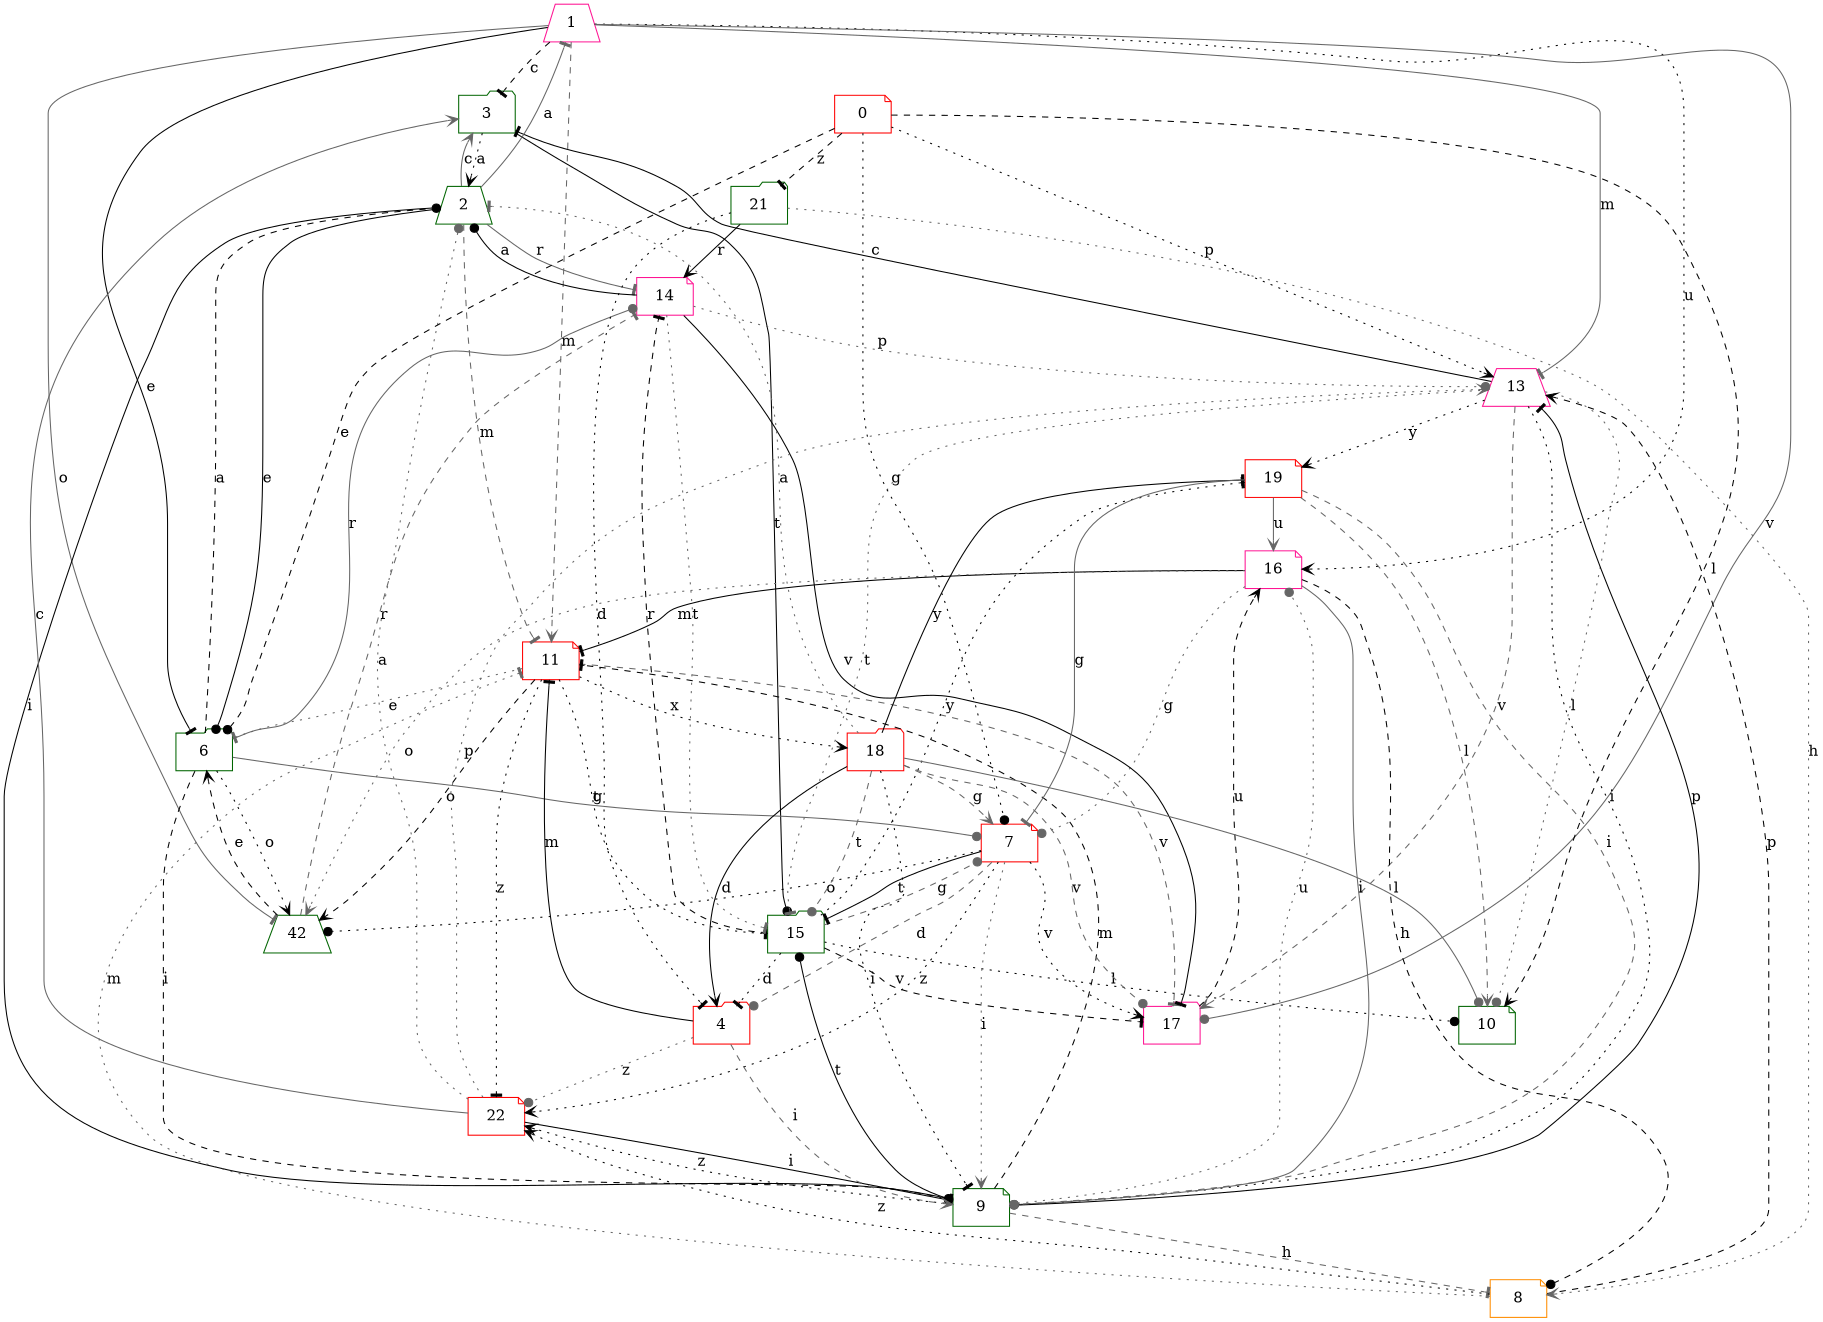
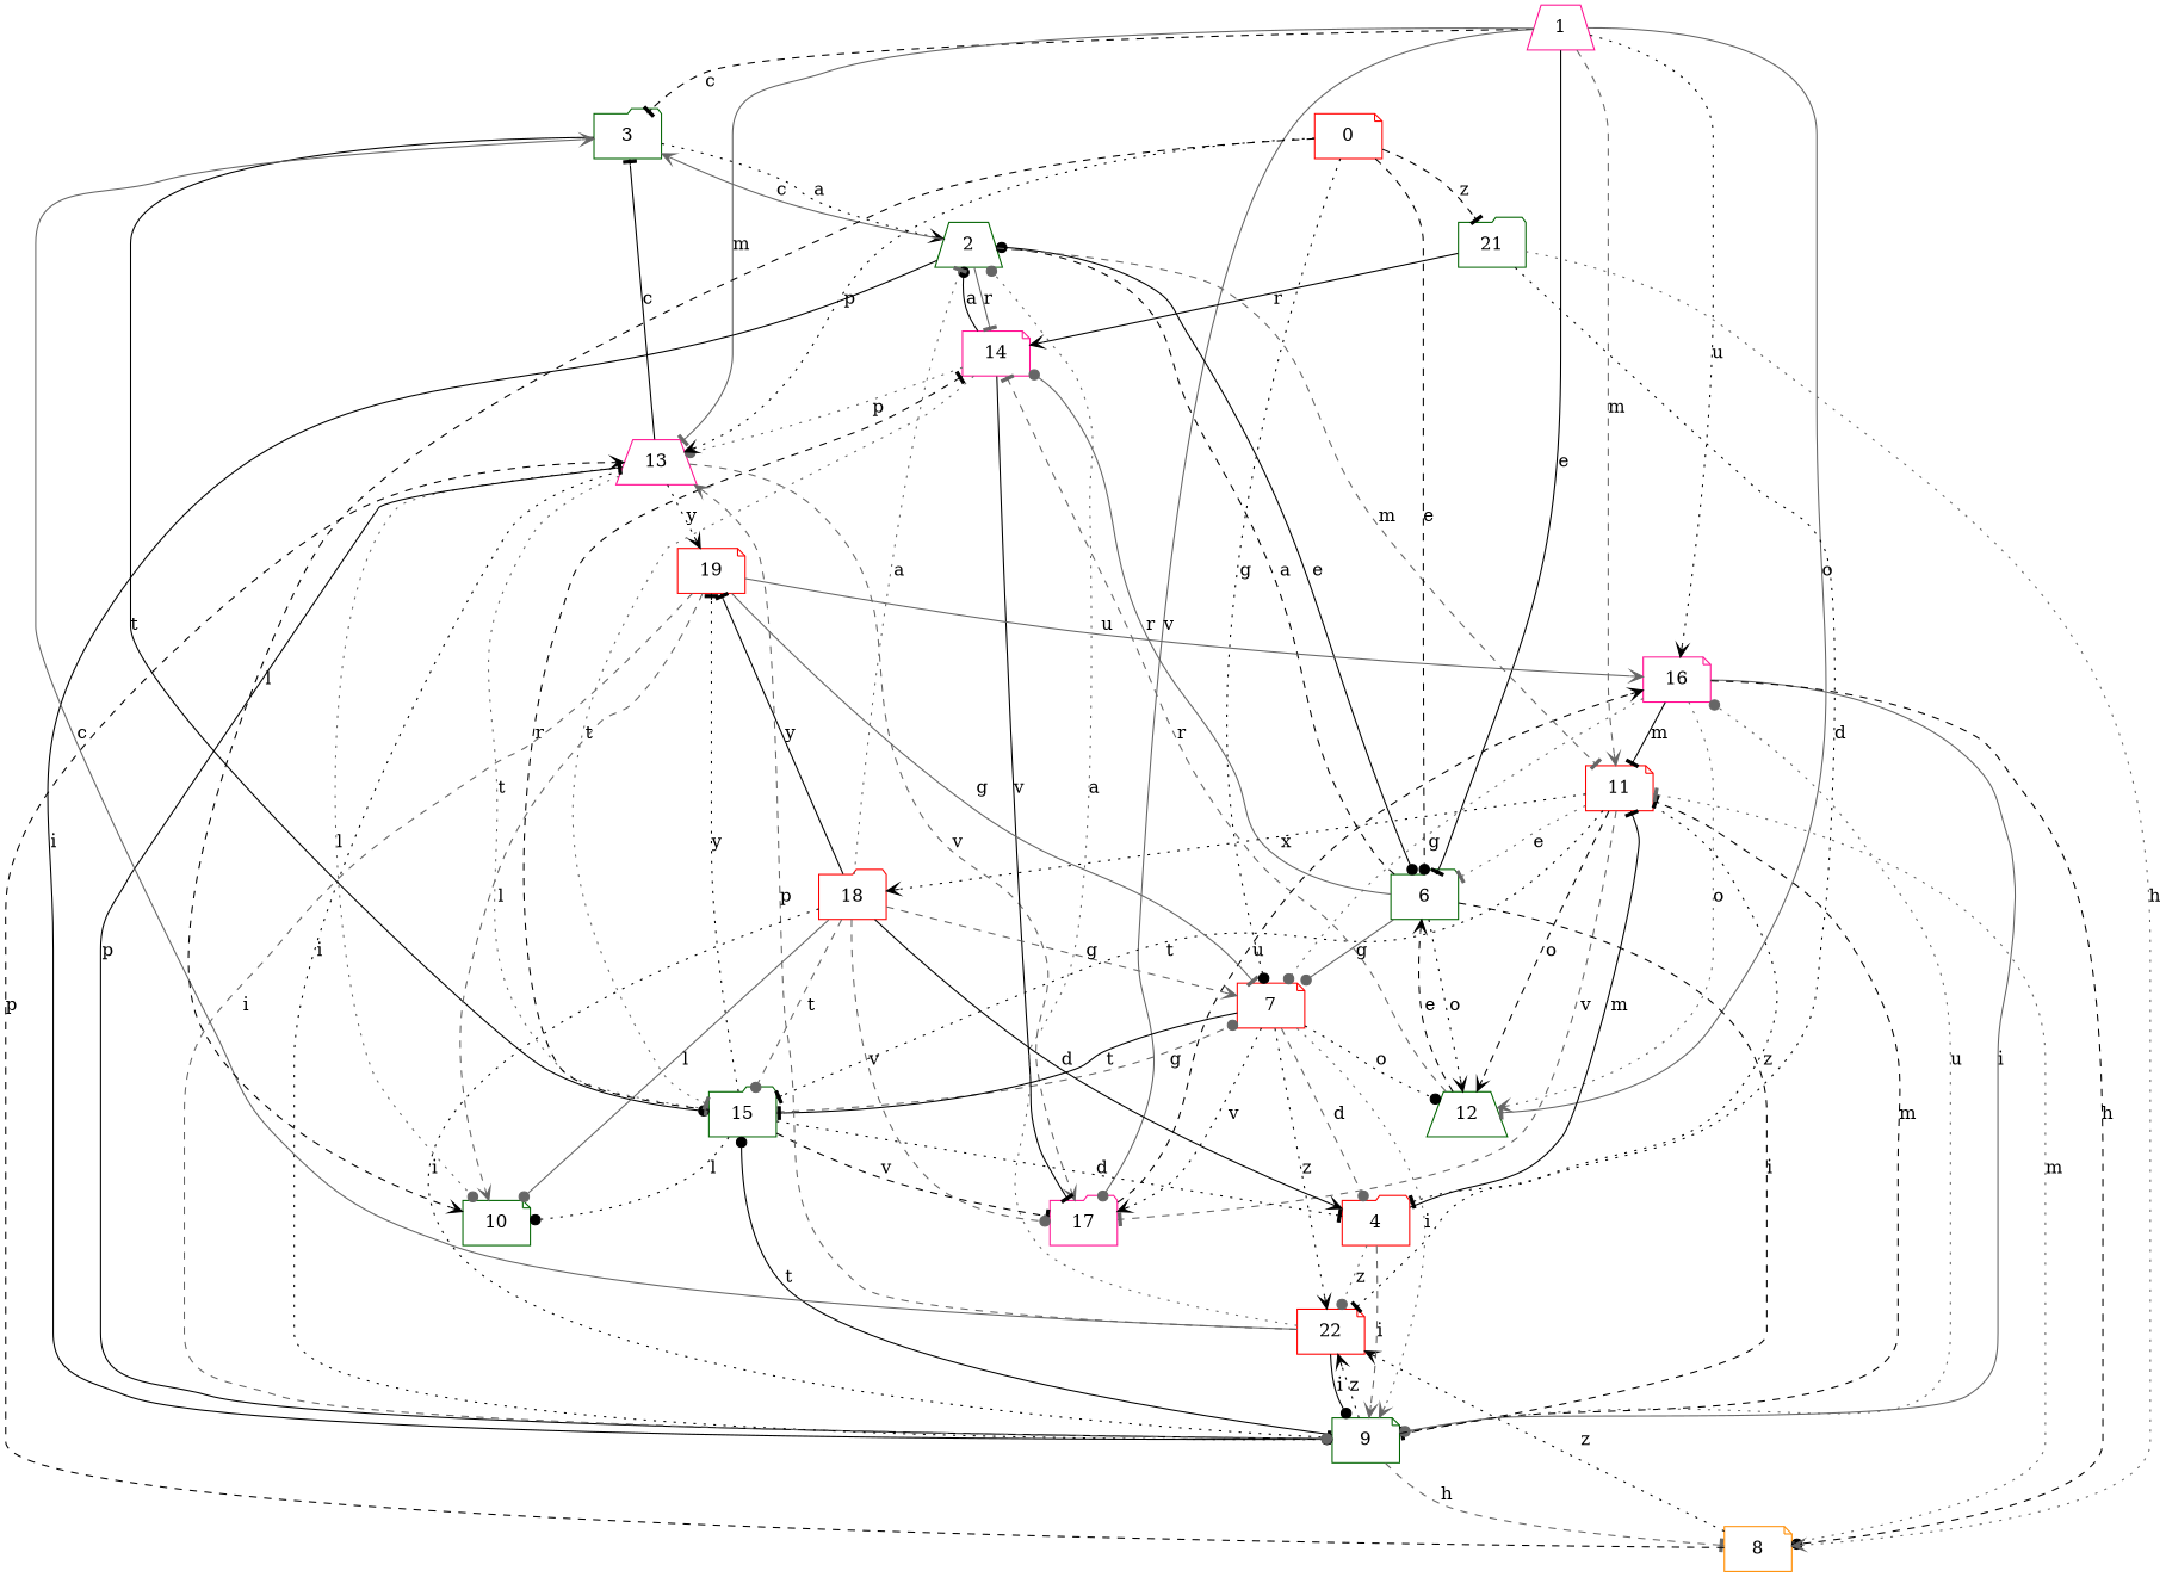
  strict digraph {
    node [color=darkgreen shape=note]
    edge [arrowhead=tee color=black style=dotted]
    1 [color=deeppink shape=trapezium]
    3 [shape=folder]
    6 [shape=folder]
    11 [color=red]
-   12 [shape=trapezium label=42]
+   12 [shape=trapezium]
    13 [color=deeppink shape=trapezium]
    16 [color=deeppink]
    17 [color=deeppink shape=folder]
    2 [shape=trapezium]
    15 [shape=folder]
    9
    14 [color=deeppink]
    7 [color=red]
    22 [color=red]
    18 [color=red shape=folder]
    10
    19 [color=red]
    8 [color=darkorange]
    4 [color=red shape=folder]
    0 [color=red]
    21 [shape=folder]
    1 -> 3 [label=c style=dashed]
    1 -> 6 [label=e style=solid]
    1 -> 11 [arrowhead=vee color=gray40 label=m style=dashed]
    1 -> 12 [color=gray40 label=o style=solid]
    1 -> 13 [color=gray40 label=m style=solid]
    1 -> 16 [arrowhead=vee label=u]
    1 -> 17 [arrowhead=dot color=gray40 label=v style=solid]
    3 -> 2 [arrowhead=vee label=a]
    3 -> 15 [arrowhead=dot label=t style=solid]
    6 -> 12 [arrowhead=vee label=o]
    6 -> 2 [arrowhead=dot label=a style=dashed]
    6 -> 9 [label=i style=dashed]
    6 -> 14 [arrowhead=dot color=gray40 label=r style=solid]
    6 -> 7 [arrowhead=dot color=gray40 label=g style=solid]
    11 -> 6 [color=gray40 label=e]
    11 -> 12 [arrowhead=vee label=o style=dashed]
    11 -> 17 [color=gray40 label=v style=dashed]
    11 -> 15 [label=t]
    11 -> 22 [label=z]
    11 -> 18 [arrowhead=vee label=x]
    12 -> 6 [arrowhead=vee label=e style=dashed]
    12 -> 14 [color=gray40 label=r style=dashed]
    13 -> 3 [label=c style=solid]
    13 -> 17 [arrowhead=vee color=gray40 label=v style=dashed]
    13 -> 15 [color=gray40 label=t]
    13 -> 9 [arrowhead=dot label=i]
    13 -> 10 [arrowhead=dot color=gray40 label=l]
    13 -> 19 [arrowhead=vee label=y]
    16 -> 11 [label=m style=solid]
    16 -> 12 [arrowhead=vee color=gray40 label=o]
    16 -> 9 [arrowhead=dot color=gray40 label=i style=solid]
    16 -> 7 [arrowhead=dot color=gray40 label=g]
    16 -> 8 [arrowhead=dot label=h style=dashed]
    17 -> 16 [arrowhead=vee label=u style=dashed]
-   2 -> 1 [color=gray40 label=a style=solid]
    2 -> 3 [arrowhead=vee color=gray40 label=c style=solid]
    2 -> 6 [arrowhead=dot label=e style=solid]
    2 -> 11 [color=gray40 label=m style=dashed]
    2 -> 9 [arrowhead=dot label=i style=solid]
    2 -> 14 [color=gray40 label=r style=solid]
    15 -> 17 [label=v style=dashed]
    15 -> 14 [label=r style=dashed]
    15 -> 7 [arrowhead=dot color=gray40 label=g style=dashed]
    15 -> 10 [arrowhead=dot label=l]
    15 -> 19 [label=y]
    15 -> 4 [label=d]
    9 -> 11 [label=m style=dashed]
    9 -> 13 [label=p style=solid]
    9 -> 16 [arrowhead=dot color=gray40 label=u]
    9 -> 15 [arrowhead=dot label=t style=solid]
    9 -> 22 [arrowhead=vee label=z]
    9 -> 8 [color=gray40 label=h style=dashed]
    14 -> 13 [arrowhead=dot color=gray40 label=p]
    14 -> 17 [label=v style=solid]
    14 -> 2 [arrowhead=dot label=a style=solid]
    14 -> 15 [color=gray40 label=t]
    7 -> 12 [arrowhead=dot label=o]
    7 -> 17 [arrowhead=vee label=v]
    7 -> 15 [label=t style=solid]
    7 -> 9 [arrowhead=vee color=gray40 label=i]
    7 -> 22 [arrowhead=vee label=z]
    7 -> 4 [arrowhead=dot color=gray40 label=d style=dashed]
    22 -> 3 [arrowhead=vee color=gray40 label=c style=solid]
-   22 -> 13 [arrowhead=vee color=gray40 label=p]
+   22 -> 13 [arrowhead=vee color=gray40 label=p style=dashed]
    22 -> 2 [arrowhead=dot color=gray40 label=a]
    22 -> 9 [arrowhead=dot label=i style=solid]
    18 -> 17 [arrowhead=dot color=gray40 label=v style=dashed]
    18 -> 2 [color=gray40 label=a]
    18 -> 15 [arrowhead=dot color=gray40 label=t style=dashed]
    18 -> 9 [label=i]
    18 -> 7 [arrowhead=vee color=gray40 label=g style=dashed]
    18 -> 10 [arrowhead=dot color=gray40 label=l style=solid]
    18 -> 19 [label=y style=solid]
    18 -> 4 [arrowhead=vee label=d style=solid]
    19 -> 16 [arrowhead=vee color=gray40 label=u style=solid]
    19 -> 9 [arrowhead=dot color=gray40 label=i style=dashed]
    19 -> 7 [color=gray40 label=g style=solid]
    19 -> 10 [arrowhead=vee color=gray40 label=l style=dashed]
    8 -> 11 [color=gray40 label=m]
    8 -> 13 [arrowhead=vee label=p style=dashed]
    8 -> 22 [arrowhead=vee label=z]
    4 -> 11 [label=m style=solid]
    4 -> 9 [arrowhead=vee color=gray40 label=i style=dashed]
    4 -> 22 [arrowhead=dot color=gray40 label=z]
    0 -> 6 [arrowhead=dot label=e style=dashed]
    0 -> 13 [arrowhead=vee label=p]
    0 -> 7 [arrowhead=dot label=g]
    0 -> 10 [arrowhead=vee label=l style=dashed]
    0 -> 21 [label=z style=dashed]
    21 -> 14 [arrowhead=vee label=r style=solid]
    21 -> 8 [arrowhead=vee color=gray40 label=h]
    21 -> 4 [label=d]
  }
